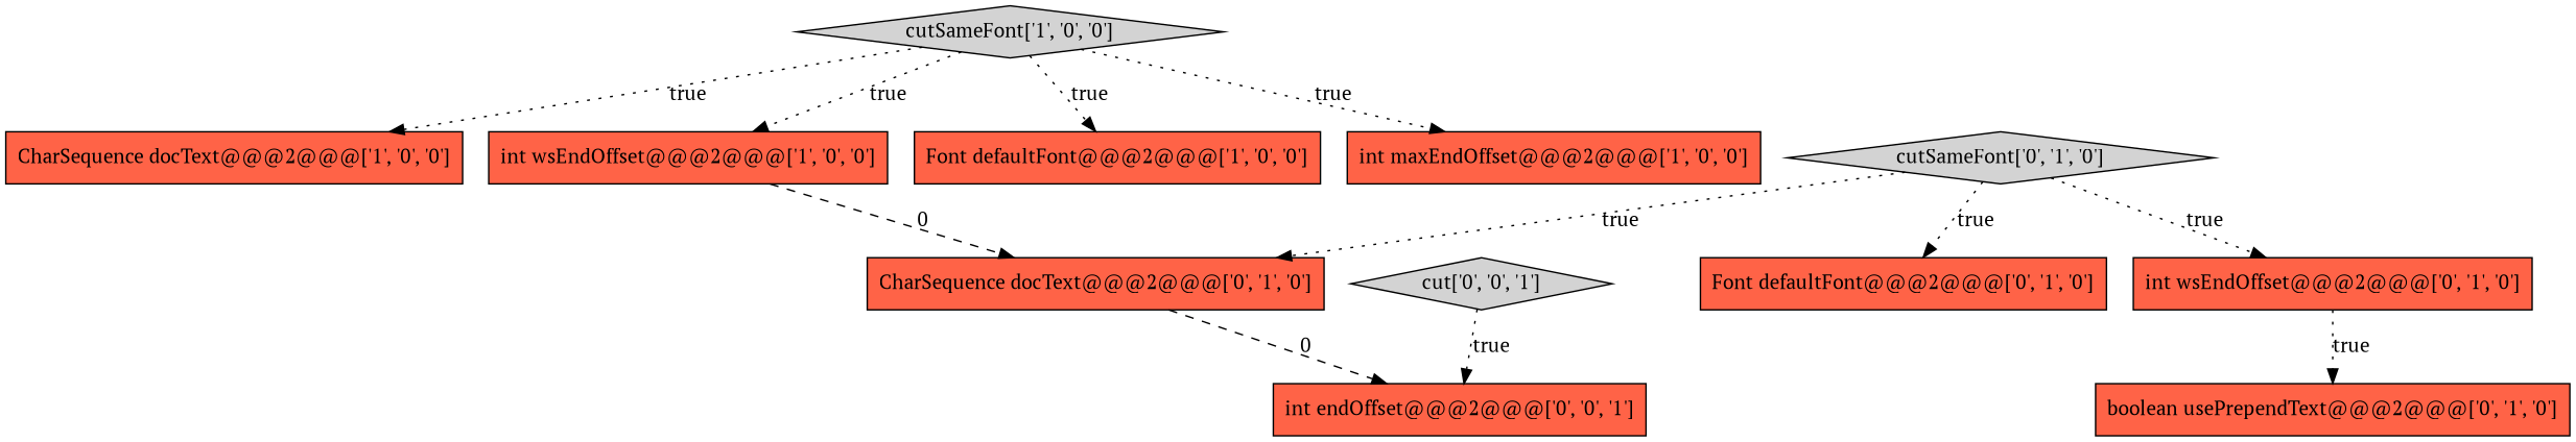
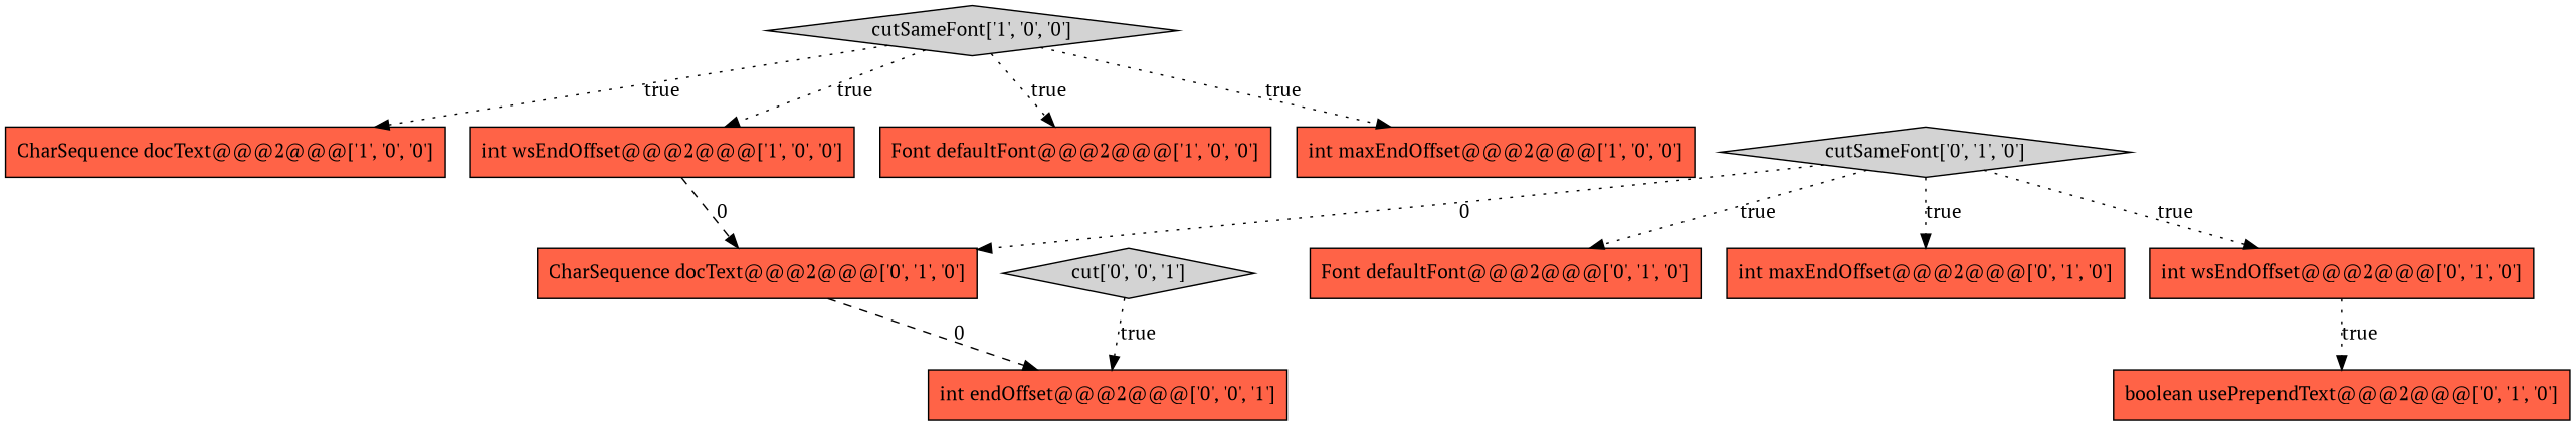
  digraph {
    fontname="PT Serif"
    node [fillcolor=tomato fontname="PT Serif" shape=box style=filled]
    edge [fontname="PT Serif" style=dotted]
    n1 [label="CharSequence docText@@@2@@@['1', '0', '0']"]
    n2 [label="Font defaultFont@@@2@@@['0', '1', '0']"]
    n3 [label="int wsEndOffset@@@2@@@['1', '0', '0']"]
    n4 [label="CharSequence docText@@@2@@@['0', '1', '0']"]
    n5 [label="int endOffset@@@2@@@['0', '0', '1']"]
+   n6 [label="int maxEndOffset@@@2@@@['0', '1', '0']"]
    n7 [label="Font defaultFont@@@2@@@['1', '0', '0']"]
    n8 [label="boolean usePrependText@@@2@@@['0', '1', '0']"]
    n9 [fillcolor=lightgray label="cut['0', '0', '1']" shape=diamond]
    n10 [label="int wsEndOffset@@@2@@@['0', '1', '0']"]
    n11 [fillcolor=lightgray label="cutSameFont['1', '0', '0']" shape=diamond]
    n12 [label="int maxEndOffset@@@2@@@['1', '0', '0']"]
    n13 [fillcolor=lightgray label="cutSameFont['0', '1', '0']" shape=diamond]
    n3 -> n4 [label=0 style=dashed]
    n4 -> n5 [label=0 style=dashed]
    n9 -> n5 [label=true]
    n10 -> n8 [label=true]
    n11 -> n1 [label=true]
    n11 -> n3 [label=true]
    n11 -> n7 [label=true]
    n11 -> n12 [label=true]
    n13 -> n2 [label=true]
-   n13 -> n4 [label=true]
+   n13 -> n4 [label=0]
+   n13 -> n6 [label=true]
    n13 -> n10 [label=true]
  }
